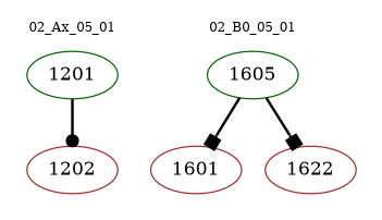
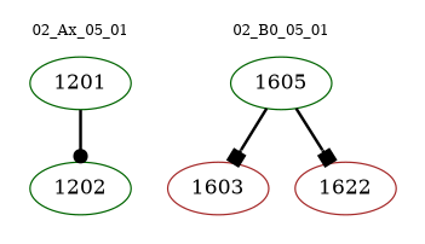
  digraph {
    node [color=darkgreen]
    edge [arrowhead=box color=black style=bold]
    n1 [label=1201]
-   n2 [color=brown label=1202]
+   n2 [label=1202]
    n3 [label=1605]
-   n4 [color=brown label=1601]
+   n4 [color=brown label=1603]
    n5 [color=brown label=1622]
    subgraph cluster_1 {
      color=white
      fontsize=10
      label="02_Ax_05_01"
      n1
      n2
    }
    subgraph cluster_2 {
      color=white
      fontsize=10
      label="02_B0_05_01"
      n3
      n4
      n5
    }
    n1 -> n2 [arrowhead=dot]
    n3 -> n4
    n3 -> n5
  }
